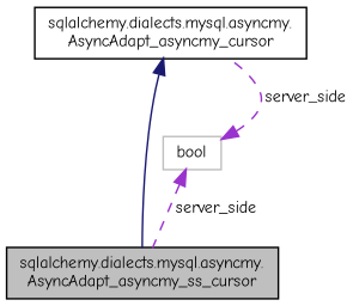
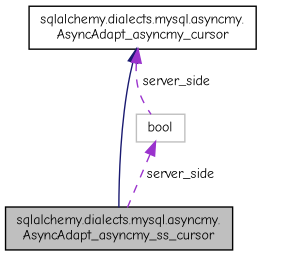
  digraph {
    fontname="Comic Neue"
    node [color=black fillcolor=white fontname="Comic Neue" fontsize=10 shape=record style=filled]
    edge [color=darkorchid3 dir=back fontname="Comic Neue" fontsize=10 labelfontname=Helvetica labelfontsize=10 style=dashed]
    n1 [fillcolor=grey75 fontcolor=black height=0.2 label="sqlalchemy.dialects.mysql.asyncmy.\lAsyncAdapt_asyncmy_ss_cursor" width=0.4]
    n2 [height=0.2 label="sqlalchemy.dialects.mysql.asyncmy.\lAsyncAdapt_asyncmy_cursor" width=0.4]
    n3 [color=grey75 height=0.2 label=bool width=0.4]
    n2 -> n1 [color=midnightblue style=solid]
    n3 -> n1 [label=" server_side"]
-   n3 -> n2 [label=" server_side"]
+   n2 -> n3 [label=" server_side"]
  }
